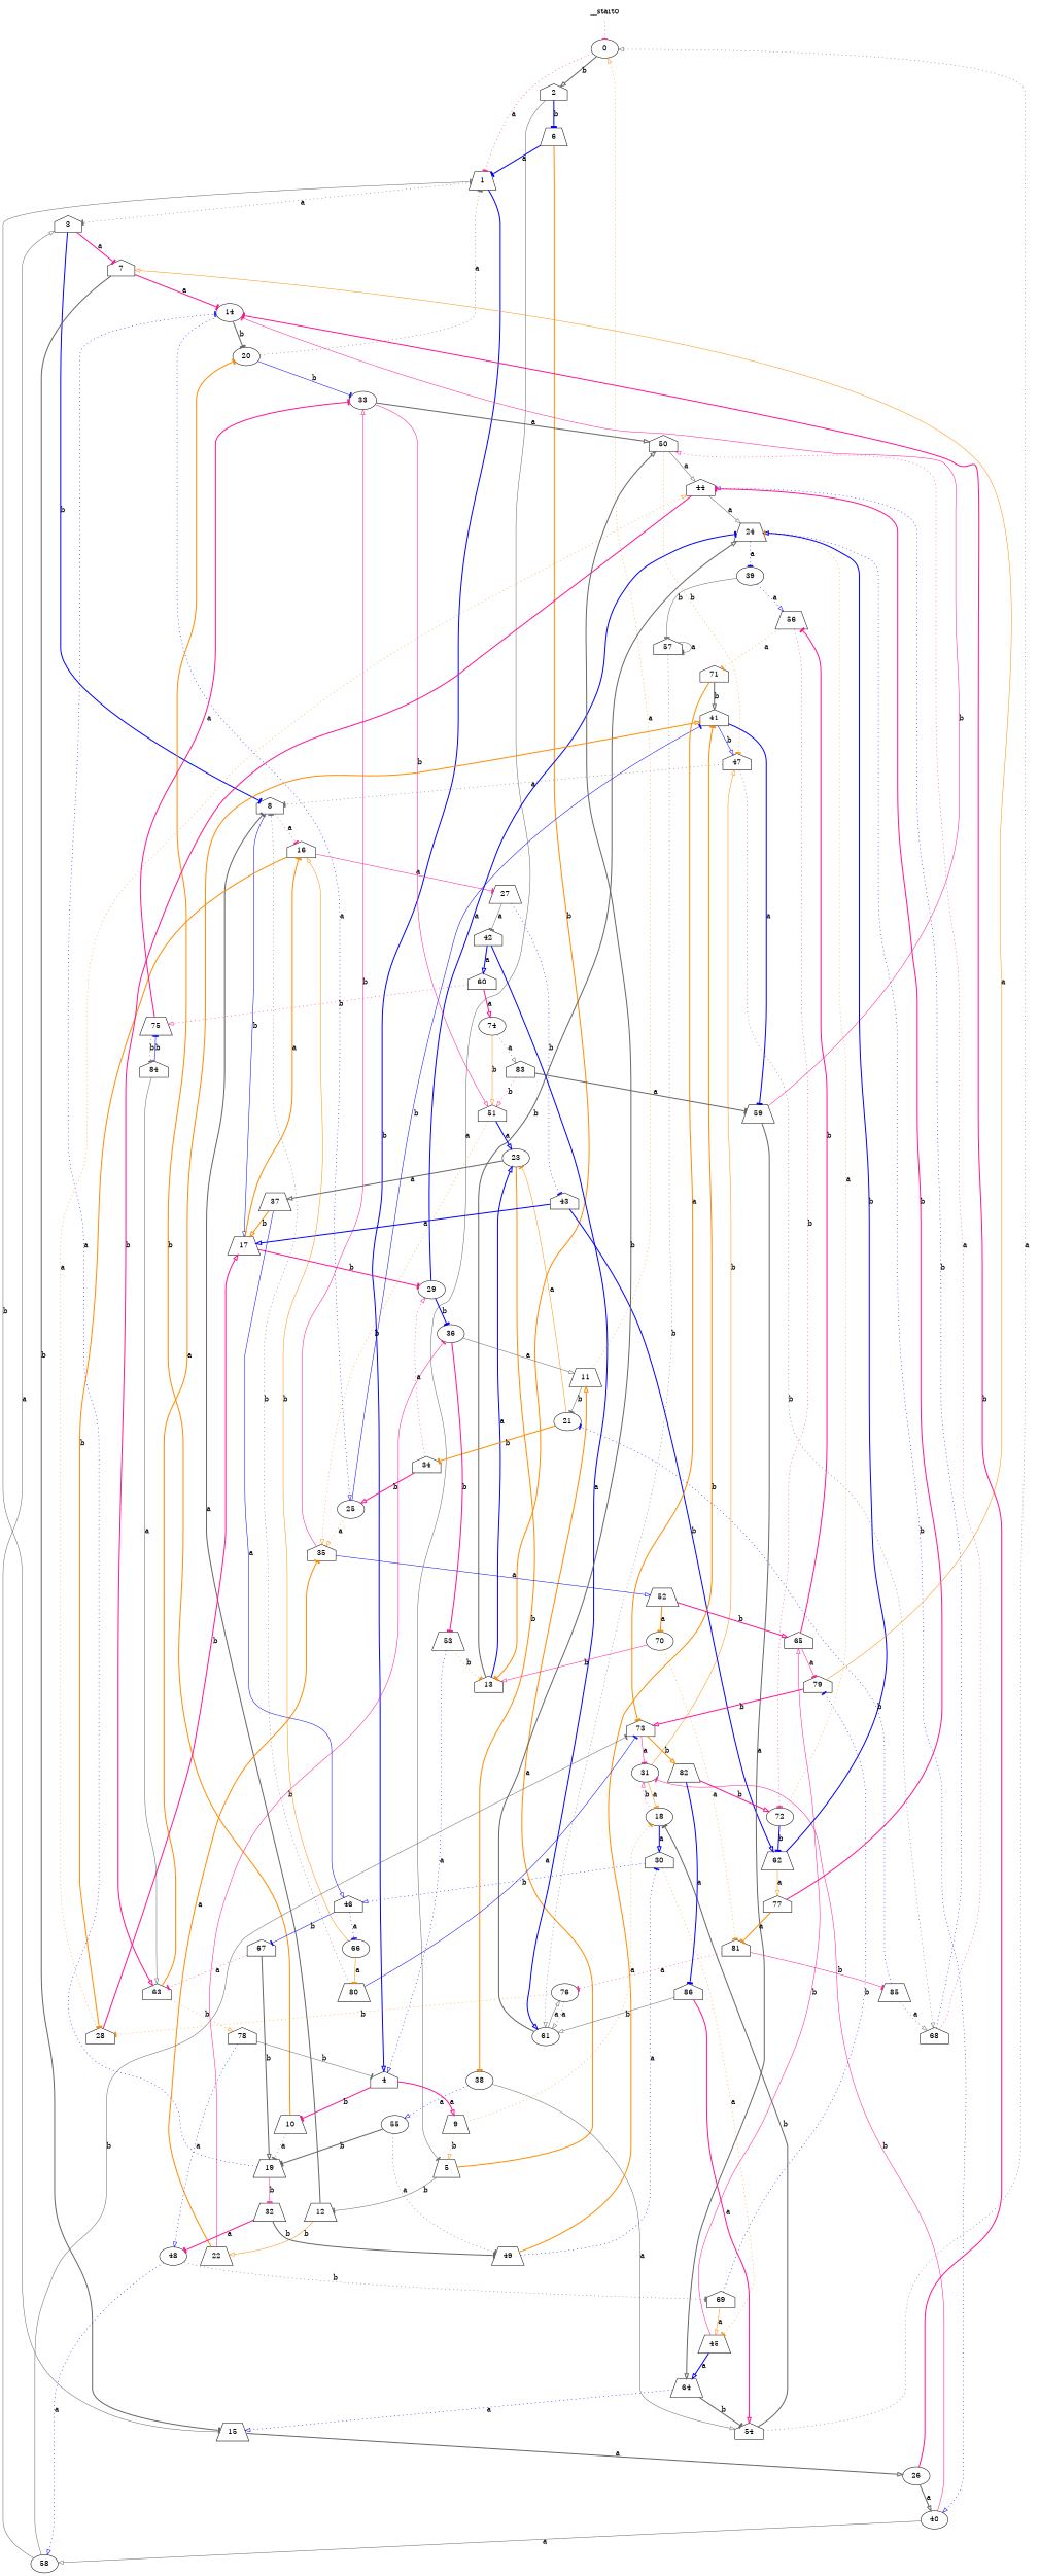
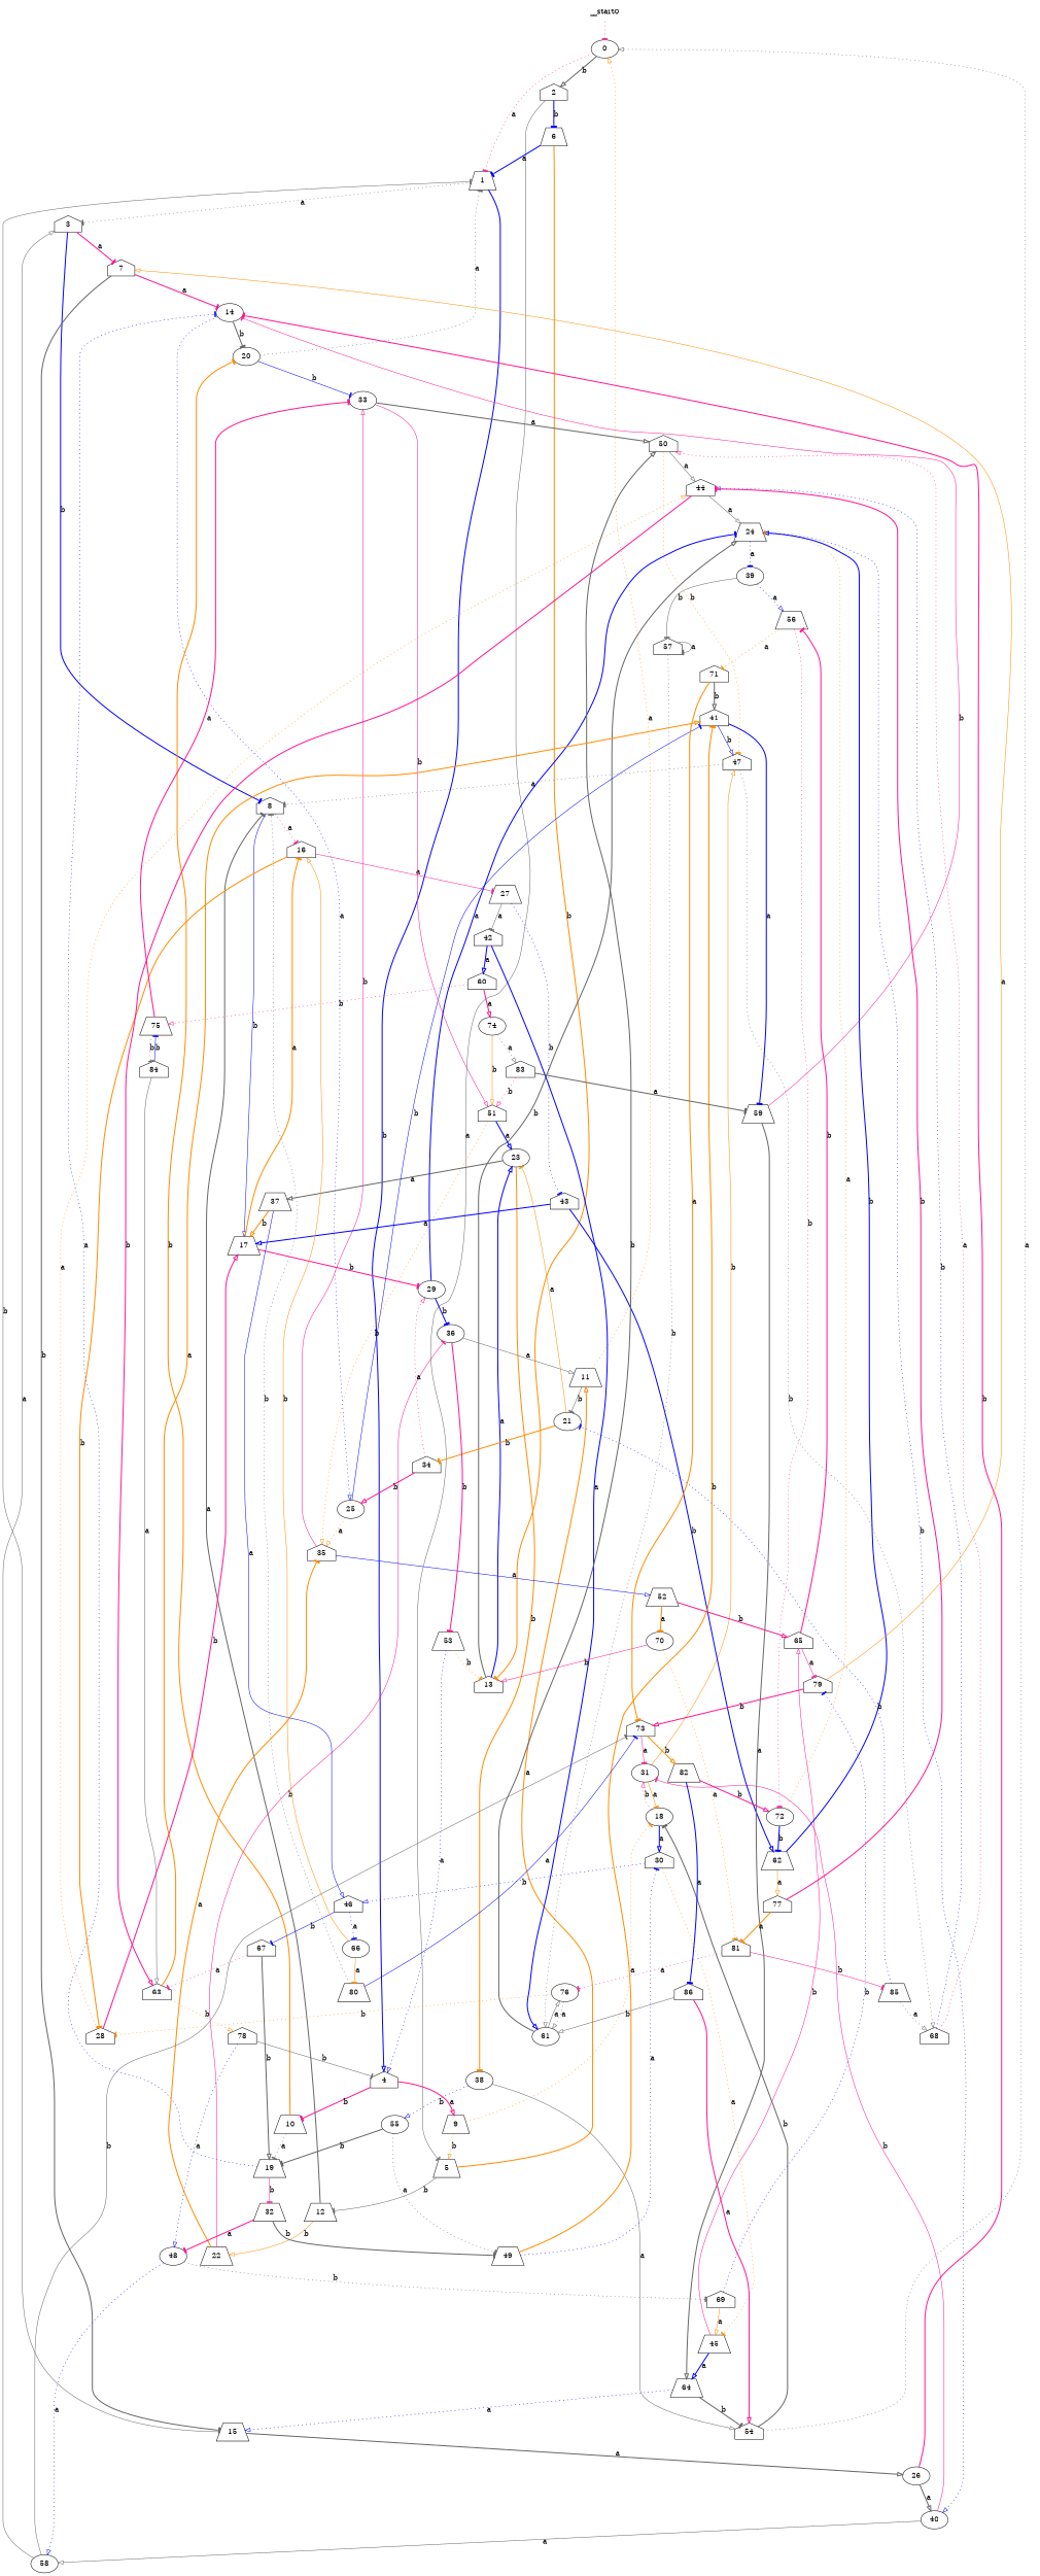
  digraph {
    node [shape=house]
    edge [arrowhead=tee color=gray40 style=bold]
    __start0 [shape=none]
    0 [shape=ellipse]
    1 [shape=trapezium]
    2
    3
    4
    5 [shape=trapezium]
    6 [shape=trapezium]
    7
    8
    9 [shape=trapezium]
    10 [shape=trapezium]
    11 [shape=trapezium]
    12 [shape=trapezium]
    13
    14 [shape=ellipse]
    15 [shape=trapezium]
    16
    17 [shape=trapezium]
    18 [shape=ellipse]
    19 [shape=trapezium]
    20 [shape=ellipse]
    21 [shape=ellipse]
    22 [shape=trapezium]
    23 [shape=ellipse]
    24 [shape=trapezium]
    25 [shape=ellipse]
    26 [shape=ellipse]
    27 [shape=trapezium]
    28
    29 [shape=ellipse]
    30
    31 [shape=ellipse]
    32 [shape=trapezium]
    33 [shape=ellipse]
    34
    35
    36 [shape=ellipse]
    37 [shape=trapezium]
    38 [shape=ellipse]
    39 [shape=ellipse]
    40 [shape=ellipse]
    41
    42
    43
    44
    45 [shape=trapezium]
    46
    47
    48 [shape=ellipse]
    49 [shape=trapezium]
    50
    51
    52 [shape=trapezium]
    53 [shape=trapezium]
    54
    55 [shape=ellipse]
    56 [shape=trapezium]
    57
    58 [shape=ellipse]
    59 [shape=trapezium]
    60
    61 [shape=ellipse]
    62 [shape=trapezium]
    63
    64 [shape=trapezium]
    65
    66 [shape=ellipse]
    67
    68
    69
    70 [shape=ellipse]
    71
    72 [shape=ellipse]
    73
    74 [shape=ellipse]
    75 [shape=trapezium]
    76 [shape=ellipse]
    77
    78
    79
    80 [shape=trapezium]
    81
    82 [shape=trapezium]
    83
    84
    85 [shape=trapezium]
    86
    __start0 -> 0 [color=deeppink style=dotted]
    0 -> 1 [color=deeppink label=a style=dotted]
    0 -> 2 [arrowhead=onormal label=b]
    1 -> 3 [label=a style=dotted]
    1 -> 4 [arrowhead=onormal color=blue label=b]
    2 -> 5 [label=a style=solid]
    2 -> 6 [color=blue label=b]
    3 -> 7 [color=deeppink label=a]
    3 -> 8 [color=blue label=b]
    4 -> 9 [arrowhead=onormal color=deeppink label=a]
    4 -> 10 [color=deeppink label=b]
    5 -> 11 [arrowhead=onormal color=darkorange label=a]
    5 -> 12 [label=b style=solid]
    6 -> 1 [color=blue label=a]
    6 -> 13 [color=darkorange label=b]
    7 -> 14 [color=deeppink label=a]
    7 -> 15 [label=b]
    8 -> 16 [color=deeppink label=a style=dotted]
    8 -> 17 [arrowhead=onormal color=blue label=b style=solid]
    9 -> 5 [arrowhead=onormal color=darkorange label=b style=dotted]
    9 -> 18 [color=darkorange label=a style=dotted]
    10 -> 19 [label=a style=dotted]
    10 -> 20 [color=darkorange label=b]
    11 -> 0 [arrowhead=onormal color=darkorange label=a style=dotted]
    11 -> 21 [label=b style=solid]
    12 -> 8 [label=a]
    12 -> 22 [arrowhead=onormal color=darkorange label=b style=solid]
    13 -> 23 [arrowhead=onormal color=blue label=a]
    13 -> 24 [arrowhead=onormal label=b]
    14 -> 20 [label=b]
    14 -> 25 [arrowhead=onormal color=blue label=a style=dotted]
    15 -> 1 [label=b style=solid]
    15 -> 26 [arrowhead=onormal label=a]
    16 -> 27 [color=deeppink label=a style=solid]
    16 -> 28 [color=darkorange label=b]
    17 -> 16 [color=darkorange label=a]
    17 -> 29 [color=deeppink label=b]
    18 -> 30 [arrowhead=onormal color=blue label=a]
    18 -> 31 [arrowhead=onormal color=deeppink label=b style=dotted]
    19 -> 14 [color=blue label=a style=dotted]
    19 -> 32 [color=deeppink label=b style=solid]
    20 -> 1 [label=a style=dotted]
    20 -> 33 [color=blue label=b style=solid]
    21 -> 23 [color=darkorange label=a style=solid]
    21 -> 34 [color=darkorange label=b]
    22 -> 35 [color=darkorange label=a]
    22 -> 36 [color=deeppink label=b style=solid]
    23 -> 37 [arrowhead=onormal label=a]
    23 -> 38 [color=darkorange label=b]
    24 -> 39 [color=blue label=a style=dotted]
    24 -> 40 [arrowhead=onormal color=blue label=b style=dotted]
    25 -> 35 [arrowhead=onormal color=darkorange label=a style=dotted]
    25 -> 41 [color=blue label=b style=solid]
    26 -> 14 [color=deeppink label=b]
    26 -> 40 [arrowhead=onormal label=a]
    27 -> 42 [label=a style=solid]
    27 -> 43 [color=blue label=b style=dotted]
    28 -> 17 [arrowhead=onormal color=deeppink label=b]
    28 -> 44 [arrowhead=onormal color=darkorange label=a style=dotted]
    29 -> 24 [color=blue label=a]
    29 -> 36 [color=blue label=b]
    30 -> 45 [color=darkorange label=a style=dotted]
    30 -> 46 [arrowhead=onormal color=blue label=b style=dotted]
    31 -> 18 [color=darkorange label=a style=solid]
    31 -> 47 [arrowhead=onormal color=darkorange label=b style=solid]
    32 -> 48 [color=deeppink label=a]
    32 -> 49 [label=b]
    33 -> 50 [arrowhead=onormal label=a]
    33 -> 51 [arrowhead=onormal color=deeppink label=b style=solid]
    34 -> 25 [arrowhead=onormal color=deeppink label=b]
    34 -> 29 [arrowhead=onormal color=deeppink label=a style=dotted]
    35 -> 33 [arrowhead=onormal color=deeppink label=b style=solid]
    35 -> 52 [arrowhead=onormal color=blue label=a style=solid]
    36 -> 11 [arrowhead=onormal label=a style=solid]
    36 -> 53 [color=deeppink label=b]
    37 -> 17 [arrowhead=onormal color=darkorange label=b]
    37 -> 46 [arrowhead=onormal color=blue label=a style=solid]
    38 -> 54 [arrowhead=onormal label=a style=solid]
-   38 -> 55 [arrowhead=onormal color=blue label=a style=dotted]
+   38 -> 55 [arrowhead=onormal color=blue label=b style=dotted]
    39 -> 56 [arrowhead=onormal color=blue label=a style=dotted]
    39 -> 57 [label=b style=solid]
    40 -> 31 [color=deeppink label=b style=solid]
    40 -> 58 [arrowhead=onormal label=a style=solid]
    41 -> 47 [arrowhead=onormal color=blue label=b style=solid]
    41 -> 59 [color=blue label=a]
    42 -> 60 [arrowhead=onormal color=blue label=a]
    42 -> 61 [arrowhead=onormal color=blue label=a]
    43 -> 17 [arrowhead=onormal color=blue label=a]
    43 -> 62 [arrowhead=onormal color=blue label=b]
    44 -> 24 [arrowhead=onormal label=a style=solid]
    44 -> 63 [arrowhead=onormal color=deeppink label=b]
    45 -> 64 [arrowhead=onormal color=blue label=a]
    45 -> 65 [arrowhead=onormal color=deeppink label=b style=solid]
    46 -> 66 [color=blue label=a style=dotted]
    46 -> 67 [color=blue label=b style=solid]
    47 -> 8 [label=a style=dotted]
    47 -> 68 [arrowhead=onormal label=b style=dotted]
    48 -> 58 [arrowhead=onormal color=blue label=a style=dotted]
    48 -> 69 [label=b style=dotted]
    49 -> 30 [color=blue label=a style=dotted]
    49 -> 41 [color=darkorange label=b]
    50 -> 44 [arrowhead=onormal label=a style=solid]
    50 -> 47 [color=darkorange label=b style=dotted]
    51 -> 23 [arrowhead=onormal color=blue label=a]
    51 -> 35 [arrowhead=onormal color=darkorange label=b style=dotted]
    52 -> 65 [arrowhead=onormal color=deeppink label=b]
    52 -> 70 [color=darkorange label=a]
    53 -> 4 [arrowhead=onormal color=blue label=a style=dotted]
    53 -> 13 [color=darkorange label=b style=dotted]
    54 -> 0 [arrowhead=onormal label=a style=dotted]
    54 -> 18 [label=b]
    55 -> 19 [label=b]
    55 -> 49 [label=a style=dotted]
    56 -> 71 [color=darkorange label=a style=dotted]
    56 -> 72 [color=deeppink label=b style=dotted]
    57 -> 57 [label=a style=solid]
    57 -> 61 [arrowhead=onormal label=b style=dotted]
    58 -> 3 [arrowhead=onormal label=a style=solid]
    58 -> 73 [label=b style=solid]
    59 -> 14 [color=deeppink label=b style=solid]
    59 -> 64 [arrowhead=onormal label=a]
    60 -> 74 [arrowhead=onormal color=deeppink label=a]
    60 -> 75 [arrowhead=onormal color=deeppink label=b style=dotted]
    61 -> 50 [arrowhead=onormal label=b]
    61 -> 76 [arrowhead=onormal label=a style=solid]
    62 -> 24 [arrowhead=onormal color=blue label=b]
    62 -> 77 [arrowhead=onormal color=darkorange label=a style=solid]
    63 -> 41 [arrowhead=onormal color=darkorange label=a]
    63 -> 78 [arrowhead=onormal color=darkorange label=b style=dotted]
    64 -> 15 [arrowhead=onormal color=blue label=a style=dotted]
    64 -> 54 [label=b]
    65 -> 56 [color=deeppink label=b]
    65 -> 79 [color=deeppink label=a style=solid]
    66 -> 16 [arrowhead=onormal color=darkorange label=b style=solid]
    66 -> 80 [color=darkorange label=a style=solid]
    67 -> 19 [arrowhead=onormal label=b]
    67 -> 63 [color=deeppink label=a style=dotted]
    68 -> 44 [arrowhead=onormal color=blue label=b style=dotted]
    68 -> 50 [arrowhead=onormal color=deeppink label=a style=dotted]
    69 -> 45 [arrowhead=onormal color=darkorange label=a style=solid]
    69 -> 79 [color=blue label=b style=dotted]
    70 -> 13 [arrowhead=onormal color=deeppink label=b style=solid]
    70 -> 81 [color=darkorange label=a style=dotted]
    71 -> 41 [arrowhead=onormal label=b]
    71 -> 73 [color=darkorange label=a]
    72 -> 24 [color=darkorange label=a style=dotted]
    72 -> 62 [color=blue label=b]
    73 -> 31 [color=deeppink label=a style=solid]
    73 -> 82 [arrowhead=onormal color=darkorange label=b]
    74 -> 51 [arrowhead=onormal color=darkorange label=b style=solid]
    74 -> 83 [arrowhead=onormal label=a style=dotted]
    75 -> 33 [color=deeppink label=a]
    75 -> 84 [label=b style=dotted]
    76 -> 28 [color=darkorange label=b style=dotted]
    76 -> 61 [arrowhead=onormal label=a style=dotted]
    77 -> 44 [color=deeppink label=b]
    77 -> 81 [color=darkorange label=a]
    78 -> 4 [label=b style=solid]
    78 -> 48 [arrowhead=onormal color=blue label=a style=dotted]
    79 -> 7 [arrowhead=onormal color=darkorange label=a style=solid]
    79 -> 73 [arrowhead=onormal color=deeppink label=b]
    80 -> 8 [label=b style=dotted]
    80 -> 73 [color=blue label=a style=solid]
    81 -> 76 [color=deeppink label=a style=dotted]
    81 -> 85 [color=deeppink label=b style=solid]
    82 -> 72 [arrowhead=onormal color=deeppink label=b]
    82 -> 86 [color=blue label=a]
    83 -> 51 [arrowhead=onormal color=deeppink label=b style=dotted]
    83 -> 59 [label=a]
    84 -> 63 [arrowhead=onormal label=a style=solid]
    84 -> 75 [color=blue label=b style=solid]
    85 -> 21 [color=blue label=b style=dotted]
    85 -> 68 [arrowhead=onormal label=a style=dotted]
    86 -> 54 [arrowhead=onormal color=deeppink label=a]
    86 -> 61 [arrowhead=onormal label=b style=solid]
  }
